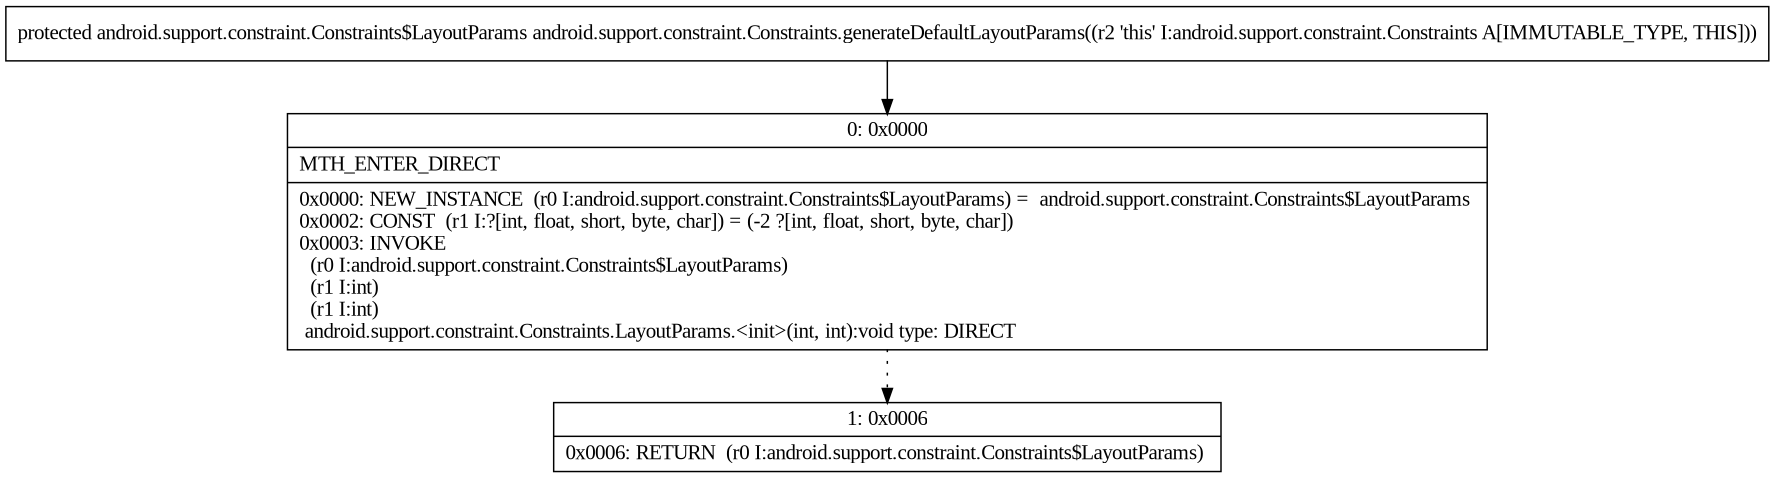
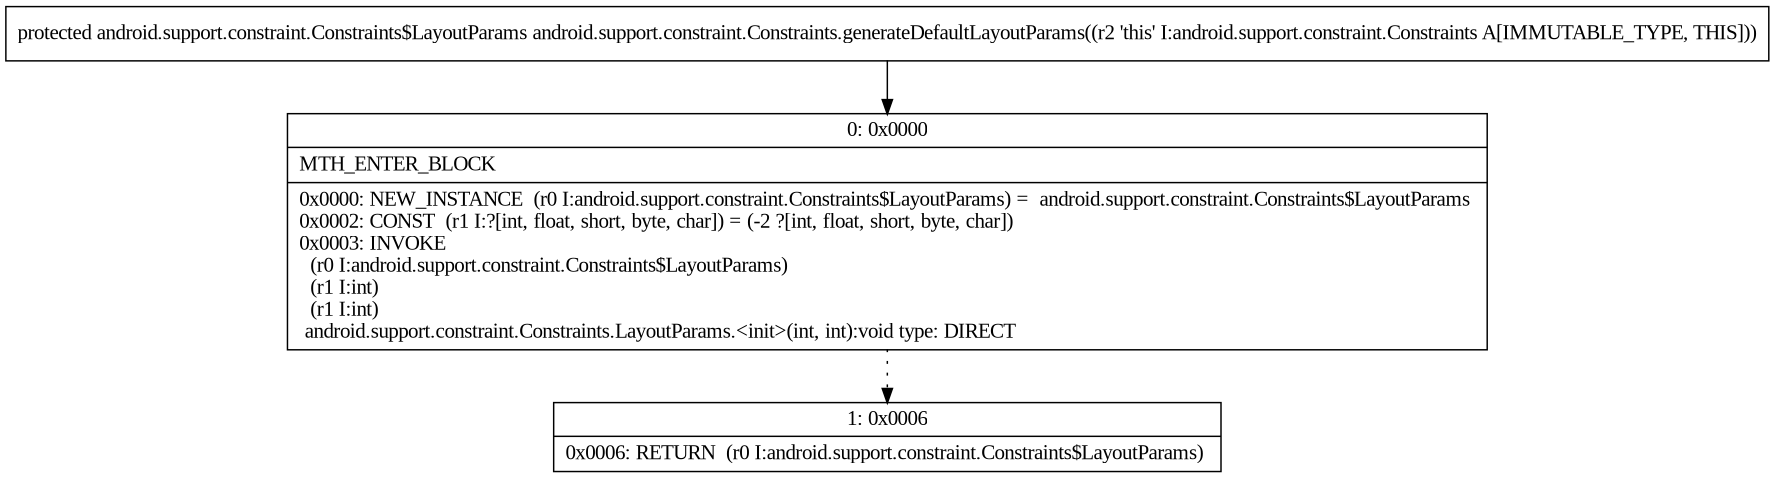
  digraph {
    fontname="Liberation Serif"
    node [shape=record fontname="Liberation Serif"]
    edge [fontname="Liberation Serif"]
-   n1 [label="{0\:\ 0x0000|MTH_ENTER_DIRECT\l|0x0000: NEW_INSTANCE  (r0 I:android.support.constraint.Constraints$LayoutParams) =  android.support.constraint.Constraints$LayoutParams \l0x0002: CONST  (r1 I:?[int, float, short, byte, char]) = (\-2 ?[int, float, short, byte, char]) \l0x0003: INVOKE  \l  (r0 I:android.support.constraint.Constraints$LayoutParams)\l  (r1 I:int)\l  (r1 I:int)\l android.support.constraint.Constraints.LayoutParams.\<init\>(int, int):void type: DIRECT \l}"]
+   n1 [label="{0\:\ 0x0000|MTH_ENTER_BLOCK\l|0x0000: NEW_INSTANCE  (r0 I:android.support.constraint.Constraints$LayoutParams) =  android.support.constraint.Constraints$LayoutParams \l0x0002: CONST  (r1 I:?[int, float, short, byte, char]) = (\-2 ?[int, float, short, byte, char]) \l0x0003: INVOKE  \l  (r0 I:android.support.constraint.Constraints$LayoutParams)\l  (r1 I:int)\l  (r1 I:int)\l android.support.constraint.Constraints.LayoutParams.\<init\>(int, int):void type: DIRECT \l}"]
    n2 [label="{1\:\ 0x0006|0x0006: RETURN  (r0 I:android.support.constraint.Constraints$LayoutParams) \l}"]
    n3 [label="{protected android.support.constraint.Constraints$LayoutParams android.support.constraint.Constraints.generateDefaultLayoutParams((r2 'this' I:android.support.constraint.Constraints A[IMMUTABLE_TYPE, THIS])) }"]
    n1 -> n2 [style=dotted]
    n3 -> n1 [style=solid]
  }
